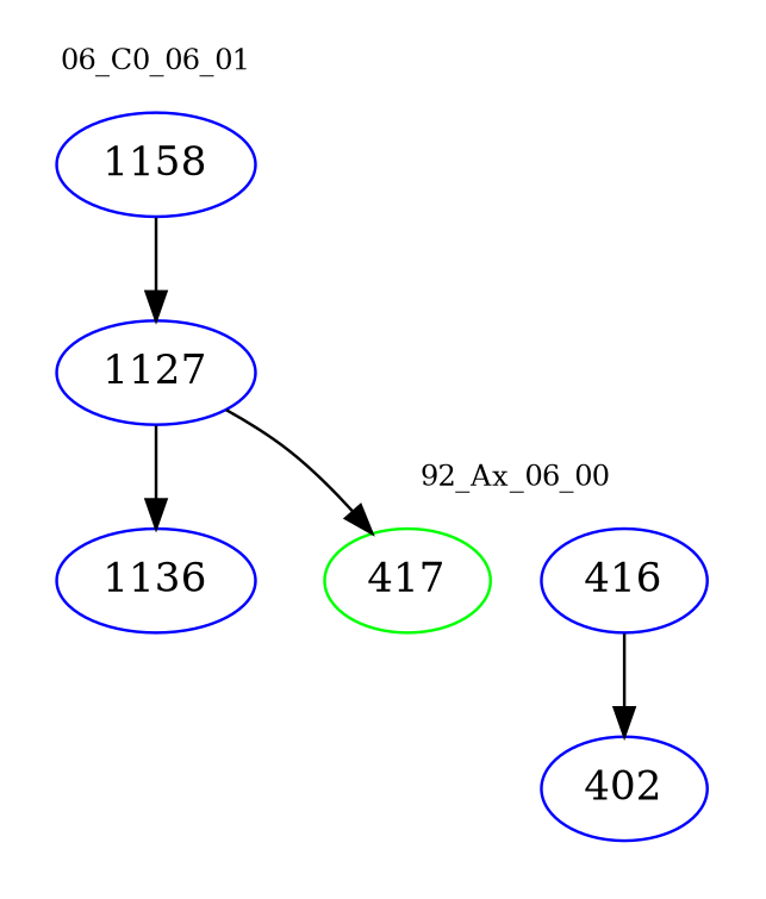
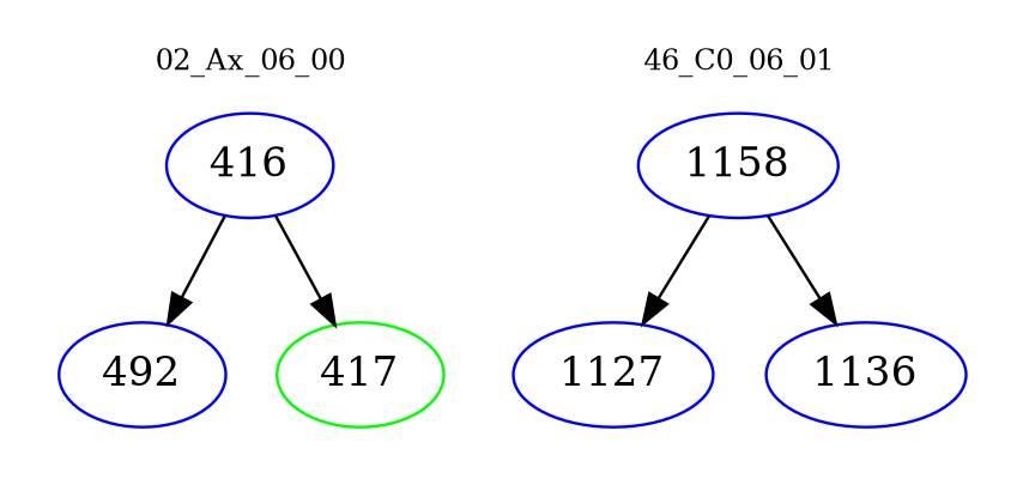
  digraph {
    node [color=blue]
    edge [color=black]
    n1 [label=416]
-   n2 [label=402]
+   n2 [label=492]
    n3 [color=green label=417]
    n4 [label=1127]
    n5 [label=1158]
    n6 [label=1136]
    subgraph cluster_1 {
      color=white
      fontsize=10
-     label="92_Ax_06_00"
+     label="02_Ax_06_00"
      n1
      n2
      n3
    }
    subgraph cluster_2 {
      color=white
      fontsize=10
-     label="06_C0_06_01"
+     label="46_C0_06_01"
      n4
      n5
      n6
    }
    n1 -> n2
-   n4 -> n3
-   n4 -> n6
+   n1 -> n3
+   n5 -> n6
    n5 -> n4
  }
